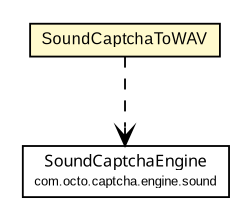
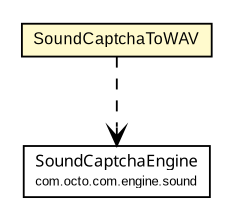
  digraph {
    node [fontcolor=black fontname=arial fontsize=9.0 shape=plaintext]
    n1 [label=<<table border="0" cellborder="1" cellspacing="0" cellpadding="2" port="p" bgcolor="lemonChiffon" href="./SoundCaptchaToWAV.html"> 		<tr><td><table border="0" cellspacing="0" cellpadding="1"> 			<tr><td> SoundCaptchaToWAV </td></tr> 		</table></td></tr> 		</table>>]
-   n2 [label=<<table border="0" cellborder="1" cellspacing="0" cellpadding="2" port="p" href="http://java.sun.com/j2se/1.4.2/docs/api/com/octo/captcha/engine/sound/SoundCaptchaEngine.html"> 		<tr><td><table border="0" cellspacing="0" cellpadding="1"> 			<tr><td><font face="ariali"> SoundCaptchaEngine </font></td></tr> 			<tr><td><font point-size="7.0"> com.octo.captcha.engine.sound </font></td></tr> 		</table></td></tr> 		</table>>]
+   n2 [label=<<table border="0" cellborder="1" cellspacing="0" cellpadding="2" port="p" href="http://java.sun.com/j2se/1.4.2/docs/api/com/octo/captcha/engine/sound/SoundCaptchaEngine.html"> 		<tr><td><table border="0" cellspacing="0" cellpadding="1"> 			<tr><td><font face="ariali"> SoundCaptchaEngine </font></td></tr> 			<tr><td><font point-size="7.0"> com.octo.com.engine.sound </font></td></tr> 		</table></td></tr> 		</table>>]
    n1 -> n2 [arrowhead=open color=black fontcolor=black fontname=arial fontsize=10.0 headport=p labelfontname=arial labelfontsize=10 style=dashed tailport=p]
  }
